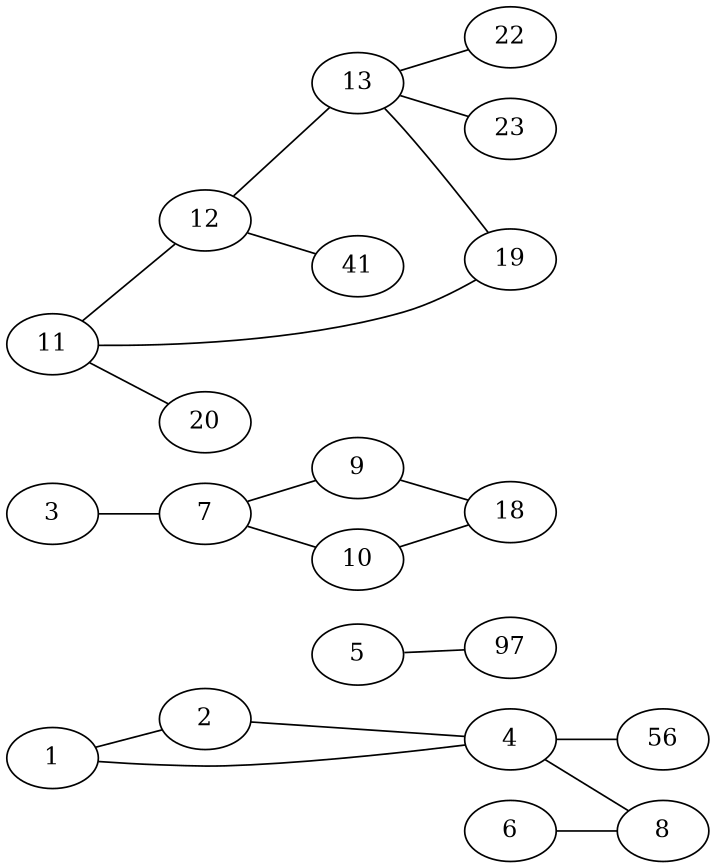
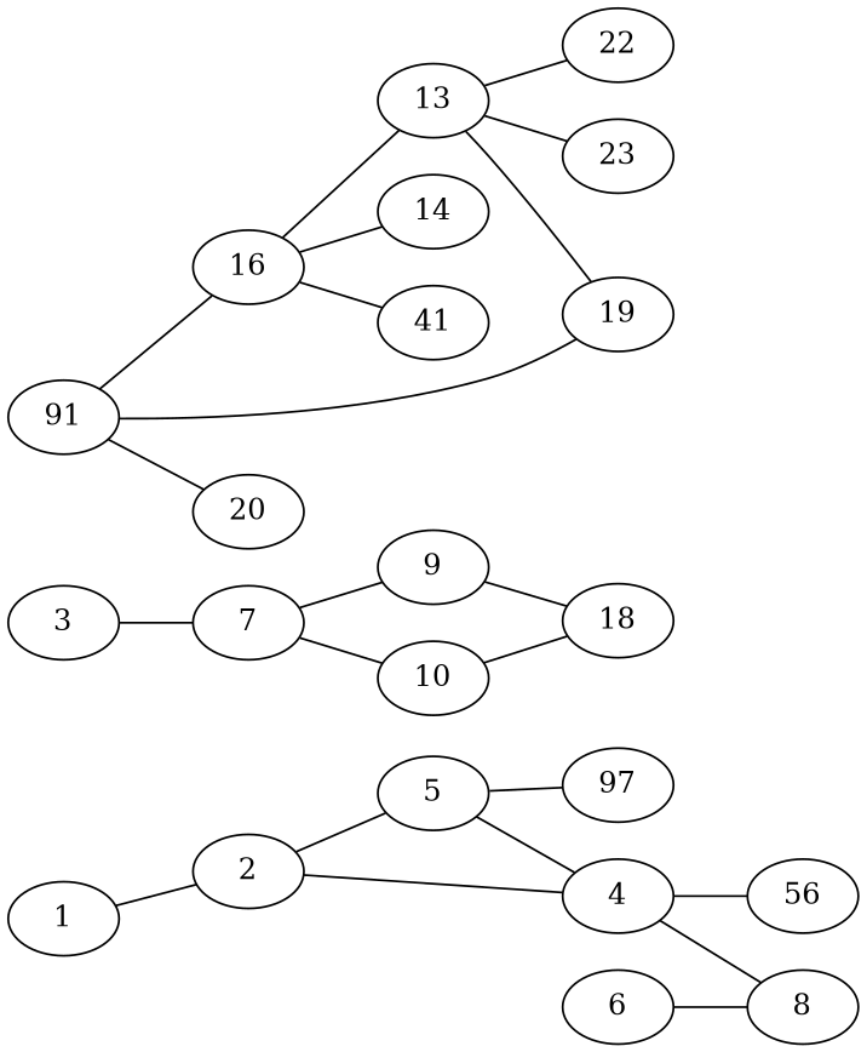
  graph {
    rankdir=LR
    node [chem=C]
    edge [valence=1]
    1
    2
    4
    5
    3
    7
    8 [chem=N]
    n8 [chem=H label=56]
    n9 [chem=H label=97]
    6 [chem=S]
    9
    10 [chem=O]
    18 [chem=H]
-   11
-   12
+   11 [label=91]
+   12 [label=16]
    19 [chem=H]
    20 [chem=H]
    13
+   14 [chem=O]
    n20 [chem=H label=41]
    22 [chem=H]
    23 [chem=H]
    1 -- 2
-   1 -- 4
+   5 -- 4
    2 -- 4
+   2 -- 5 [valence=2]
    4 -- 8 [valence=2]
    4 -- n8
    5 -- n9
    3 -- 7
    7 -- 9 [valence=2]
    7 -- 10
    6 -- 8
    9 -- 18
    10 -- 18
    11 -- 12
    11 -- 19
    11 -- 20
    12 -- 13
+   12 -- 14
    12 -- n20
    13 -- 19
    13 -- 22
    13 -- 23
  }
